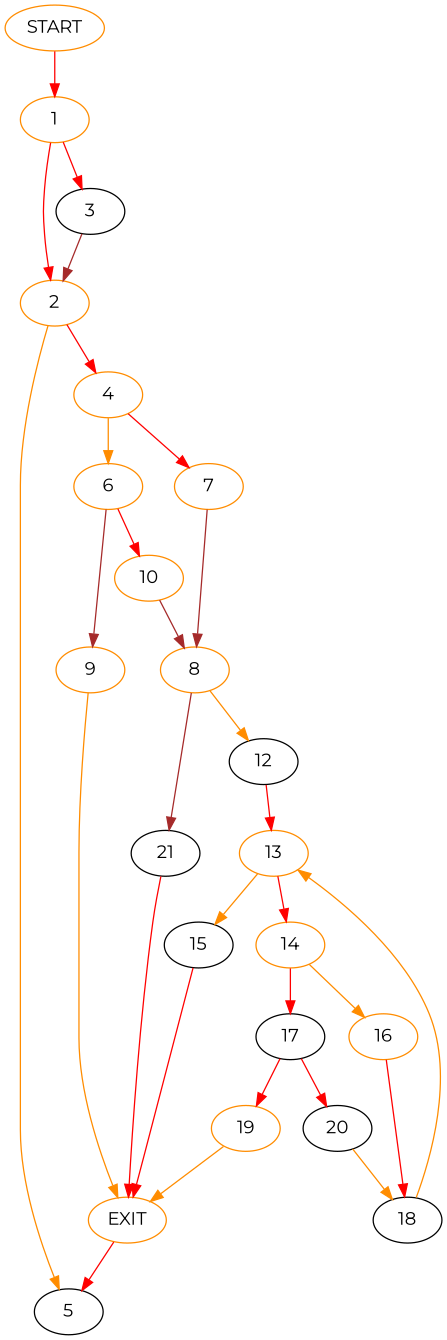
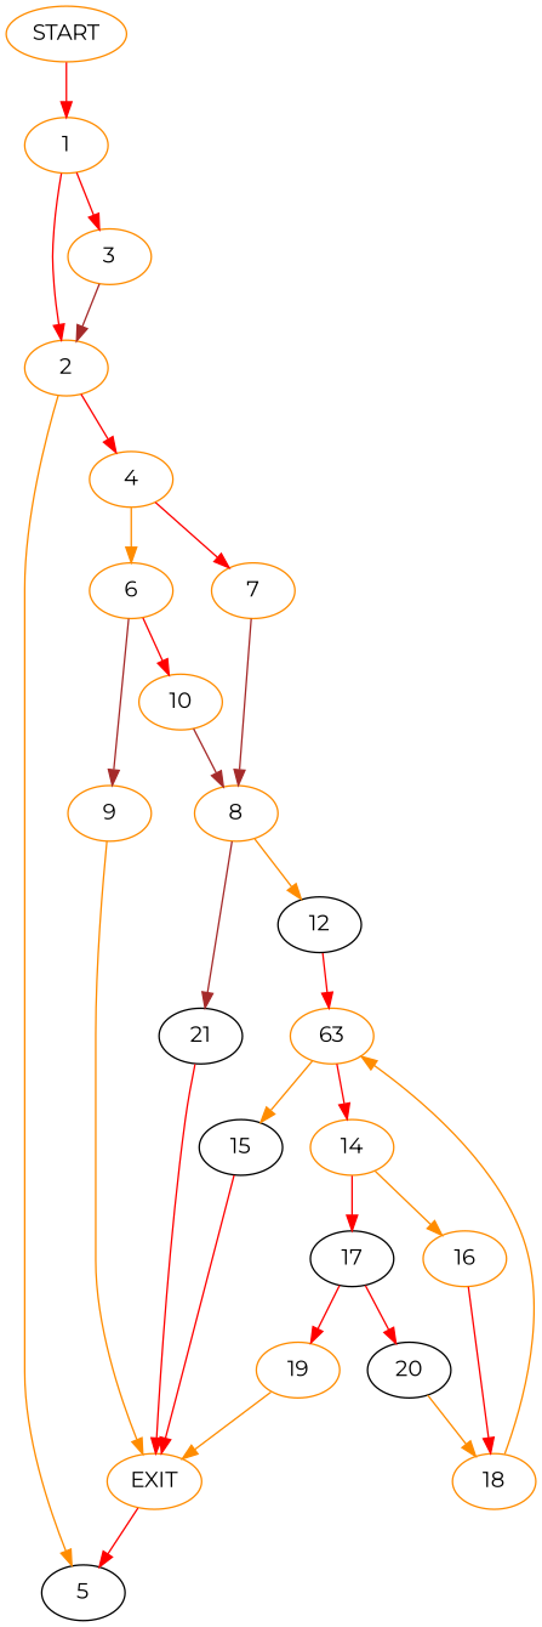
  digraph {
    fontname=Montserrat
    node [color=darkorange fontname=Montserrat]
    edge [color=red fontname=Montserrat]
    n1 [label=START]
    1
    2
-   3 [color=black]
+   3
    n5 [label=EXIT]
    5 [color=black]
    4
    6
    7
    9
    10
    8
    n13 [color=black label=21]
    12 [color=black]
-   13
+   13 [label=63]
    14
    15 [color=black]
    16
    17 [color=black]
-   18 [color=black]
+   18
    19
    20 [color=black]
    n1 -> 1
    1 -> 2
    1 -> 3
    2 -> 5 [color=darkorange]
    2 -> 4
    3 -> 2 [color=brown]
    n5 -> 5
    4 -> 6 [color=darkorange]
    4 -> 7
    6 -> 9 [color=brown]
    6 -> 10
    7 -> 8 [color=brown]
    9 -> n5 [color=darkorange]
    10 -> 8 [color=brown]
    8 -> n13 [color=brown]
    8 -> 12 [color=darkorange]
    n13 -> n5
    12 -> 13
    13 -> 14
    13 -> 15 [color=darkorange]
    14 -> 16 [color=darkorange]
    14 -> 17
    15 -> n5
    16 -> 18
    17 -> 19
    17 -> 20
    18 -> 13 [color=darkorange]
    19 -> n5 [color=darkorange]
    20 -> 18 [color=darkorange]
  }
